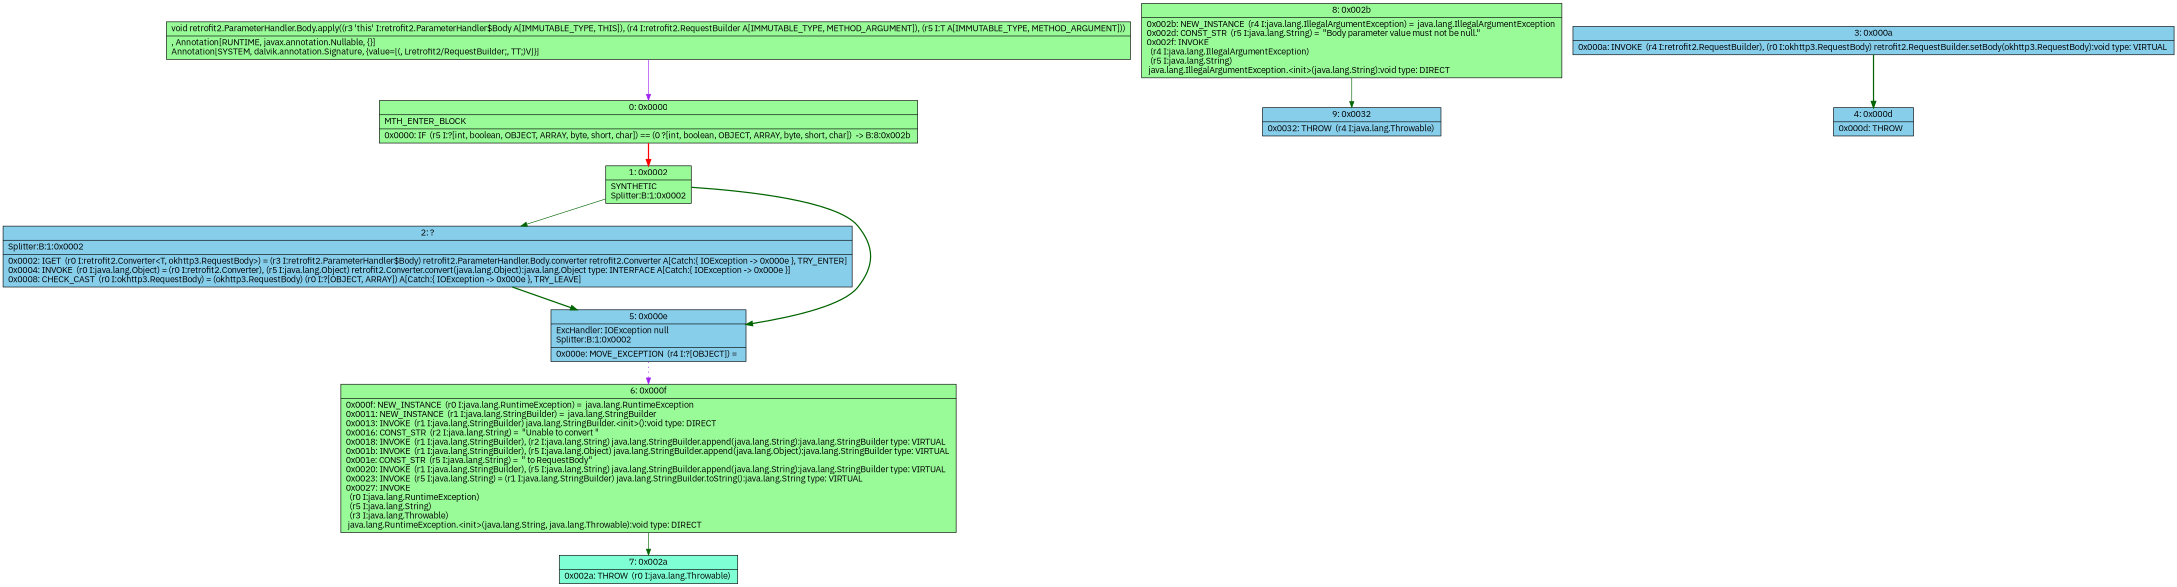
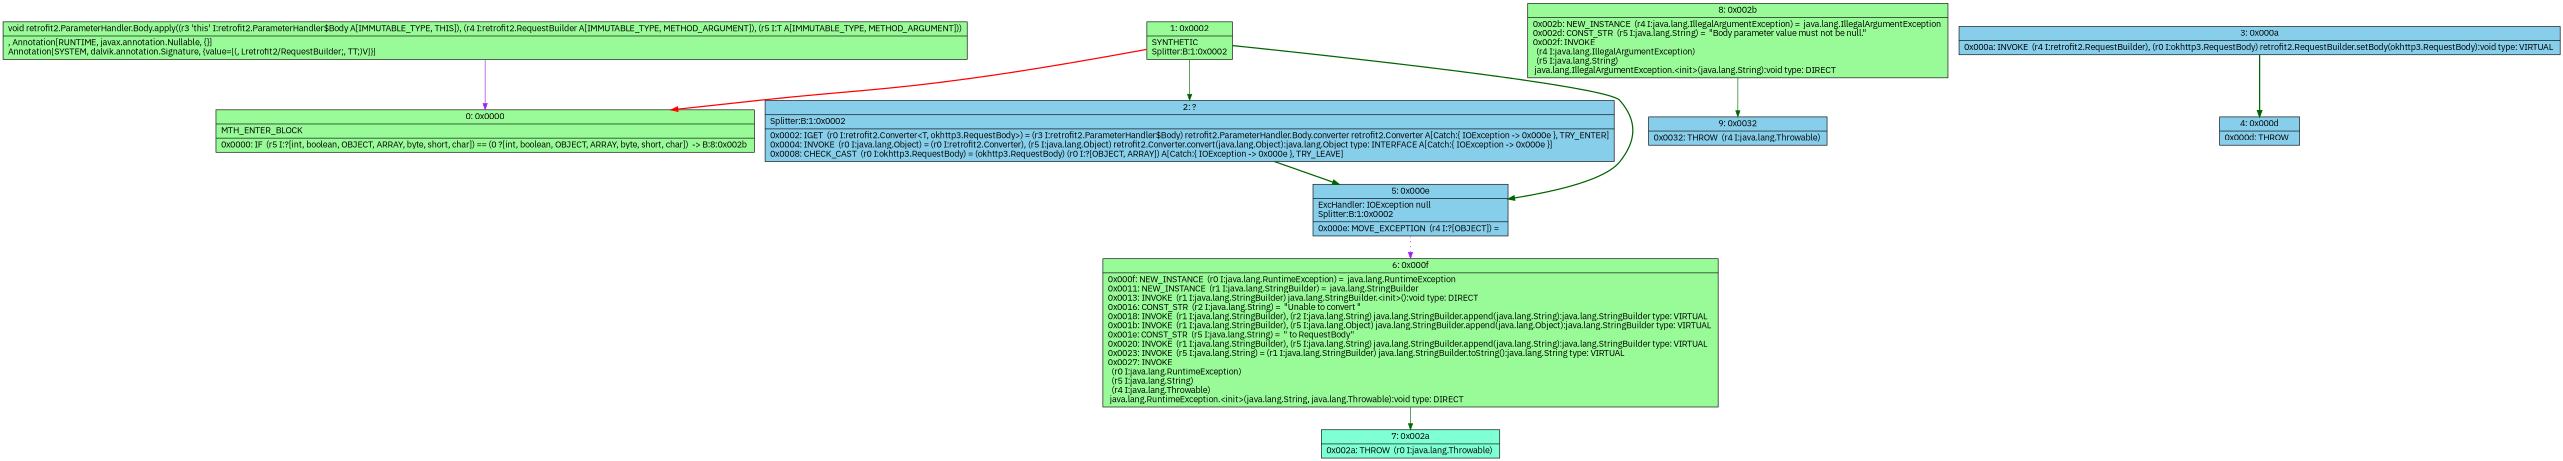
  digraph {
    fontname="IBM Plex Sans"
    node [fillcolor=palegreen fontname="IBM Plex Sans" shape=record style=filled]
    edge [color=darkgreen fontname="IBM Plex Sans" style=bold]
    n1 [label="{0\:\ 0x0000|MTH_ENTER_BLOCK\l|0x0000: IF  (r5 I:?[int, boolean, OBJECT, ARRAY, byte, short, char]) == (0 ?[int, boolean, OBJECT, ARRAY, byte, short, char])  \-\> B:8:0x002b \l}"]
    n2 [label="{1\:\ 0x0002|SYNTHETIC\lSplitter:B:1:0x0002\l}"]
    n3 [fillcolor=skyblue label="{2\:\ ?|Splitter:B:1:0x0002\l|0x0002: IGET  (r0 I:retrofit2.Converter\<T, okhttp3.RequestBody\>) = (r3 I:retrofit2.ParameterHandler$Body) retrofit2.ParameterHandler.Body.converter retrofit2.Converter A[Catch:\{ IOException \-\> 0x000e \}, TRY_ENTER]\l0x0004: INVOKE  (r0 I:java.lang.Object) = (r0 I:retrofit2.Converter), (r5 I:java.lang.Object) retrofit2.Converter.convert(java.lang.Object):java.lang.Object type: INTERFACE A[Catch:\{ IOException \-\> 0x000e \}]\l0x0008: CHECK_CAST  (r0 I:okhttp3.RequestBody) = (okhttp3.RequestBody) (r0 I:?[OBJECT, ARRAY]) A[Catch:\{ IOException \-\> 0x000e \}, TRY_LEAVE]\l}"]
    n4 [fillcolor=skyblue label="{5\:\ 0x000e|ExcHandler: IOException null\lSplitter:B:1:0x0002\l|0x000e: MOVE_EXCEPTION  (r4 I:?[OBJECT]) =  \l}"]
    n5 [label="{8\:\ 0x002b|0x002b: NEW_INSTANCE  (r4 I:java.lang.IllegalArgumentException) =  java.lang.IllegalArgumentException \l0x002d: CONST_STR  (r5 I:java.lang.String) =  \"Body parameter value must not be null.\" \l0x002f: INVOKE  \l  (r4 I:java.lang.IllegalArgumentException)\l  (r5 I:java.lang.String)\l java.lang.IllegalArgumentException.\<init\>(java.lang.String):void type: DIRECT \l}"]
    n6 [fillcolor=skyblue label="{9\:\ 0x0032|0x0032: THROW  (r4 I:java.lang.Throwable) \l}"]
-   n7 [label="{6\:\ 0x000f|0x000f: NEW_INSTANCE  (r0 I:java.lang.RuntimeException) =  java.lang.RuntimeException \l0x0011: NEW_INSTANCE  (r1 I:java.lang.StringBuilder) =  java.lang.StringBuilder \l0x0013: INVOKE  (r1 I:java.lang.StringBuilder) java.lang.StringBuilder.\<init\>():void type: DIRECT \l0x0016: CONST_STR  (r2 I:java.lang.String) =  \"Unable to convert \" \l0x0018: INVOKE  (r1 I:java.lang.StringBuilder), (r2 I:java.lang.String) java.lang.StringBuilder.append(java.lang.String):java.lang.StringBuilder type: VIRTUAL \l0x001b: INVOKE  (r1 I:java.lang.StringBuilder), (r5 I:java.lang.Object) java.lang.StringBuilder.append(java.lang.Object):java.lang.StringBuilder type: VIRTUAL \l0x001e: CONST_STR  (r5 I:java.lang.String) =  \" to RequestBody\" \l0x0020: INVOKE  (r1 I:java.lang.StringBuilder), (r5 I:java.lang.String) java.lang.StringBuilder.append(java.lang.String):java.lang.StringBuilder type: VIRTUAL \l0x0023: INVOKE  (r5 I:java.lang.String) = (r1 I:java.lang.StringBuilder) java.lang.StringBuilder.toString():java.lang.String type: VIRTUAL \l0x0027: INVOKE  \l  (r0 I:java.lang.RuntimeException)\l  (r5 I:java.lang.String)\l  (r3 I:java.lang.Throwable)\l java.lang.RuntimeException.\<init\>(java.lang.String, java.lang.Throwable):void type: DIRECT \l}"]
+   n7 [label="{6\:\ 0x000f|0x000f: NEW_INSTANCE  (r0 I:java.lang.RuntimeException) =  java.lang.RuntimeException \l0x0011: NEW_INSTANCE  (r1 I:java.lang.StringBuilder) =  java.lang.StringBuilder \l0x0013: INVOKE  (r1 I:java.lang.StringBuilder) java.lang.StringBuilder.\<init\>():void type: DIRECT \l0x0016: CONST_STR  (r2 I:java.lang.String) =  \"Unable to convert \" \l0x0018: INVOKE  (r1 I:java.lang.StringBuilder), (r2 I:java.lang.String) java.lang.StringBuilder.append(java.lang.String):java.lang.StringBuilder type: VIRTUAL \l0x001b: INVOKE  (r1 I:java.lang.StringBuilder), (r5 I:java.lang.Object) java.lang.StringBuilder.append(java.lang.Object):java.lang.StringBuilder type: VIRTUAL \l0x001e: CONST_STR  (r5 I:java.lang.String) =  \" to RequestBody\" \l0x0020: INVOKE  (r1 I:java.lang.StringBuilder), (r5 I:java.lang.String) java.lang.StringBuilder.append(java.lang.String):java.lang.StringBuilder type: VIRTUAL \l0x0023: INVOKE  (r5 I:java.lang.String) = (r1 I:java.lang.StringBuilder) java.lang.StringBuilder.toString():java.lang.String type: VIRTUAL \l0x0027: INVOKE  \l  (r0 I:java.lang.RuntimeException)\l  (r5 I:java.lang.String)\l  (r4 I:java.lang.Throwable)\l java.lang.RuntimeException.\<init\>(java.lang.String, java.lang.Throwable):void type: DIRECT \l}"]
    n8 [fillcolor=skyblue label="{3\:\ 0x000a|0x000a: INVOKE  (r4 I:retrofit2.RequestBuilder), (r0 I:okhttp3.RequestBody) retrofit2.RequestBuilder.setBody(okhttp3.RequestBody):void type: VIRTUAL \l}"]
    n9 [fillcolor=skyblue label="{4\:\ 0x000d|0x000d: THROW   \l}"]
    n10 [fillcolor=aquamarine label="{7\:\ 0x002a|0x002a: THROW  (r0 I:java.lang.Throwable) \l}"]
    n11 [label="{void retrofit2.ParameterHandler.Body.apply((r3 'this' I:retrofit2.ParameterHandler$Body A[IMMUTABLE_TYPE, THIS]), (r4 I:retrofit2.RequestBuilder A[IMMUTABLE_TYPE, METHOD_ARGUMENT]), (r5 I:T A[IMMUTABLE_TYPE, METHOD_ARGUMENT]))  | , Annotation[RUNTIME, javax.annotation.Nullable, \{\}]\lAnnotation[SYSTEM, dalvik.annotation.Signature, \{value=[(, Lretrofit2\/RequestBuilder;, TT;)V]\}]\l}"]
-   n1 -> n2 [color=red]
+   n2 -> n1 [color=red]
    n2 -> n3 [style=solid]
    n2 -> n4
    n3 -> n4
    n4 -> n7 [color=purple style=dotted]
    n5 -> n6 [style=solid]
    n7 -> n10 [style=solid]
    n8 -> n9
    n11 -> n1 [color=purple style=solid]
  }
